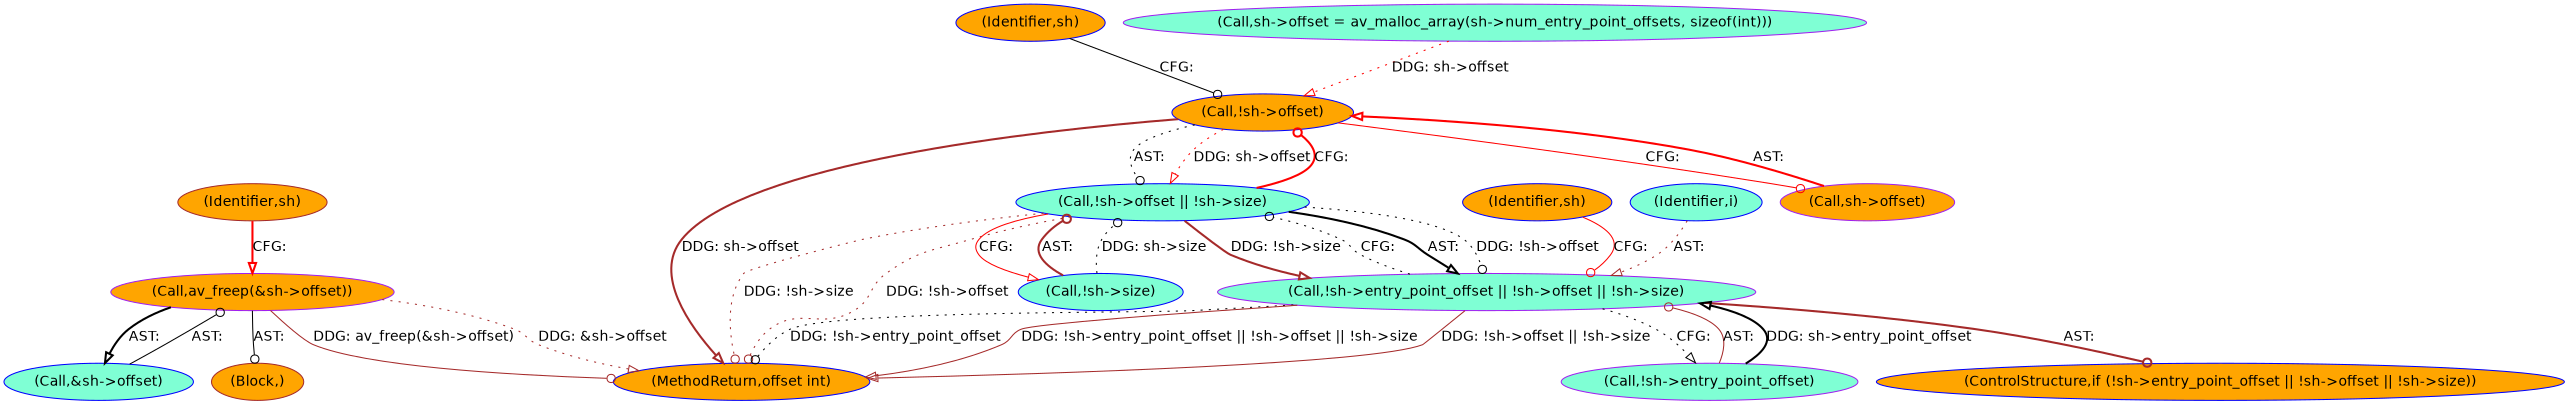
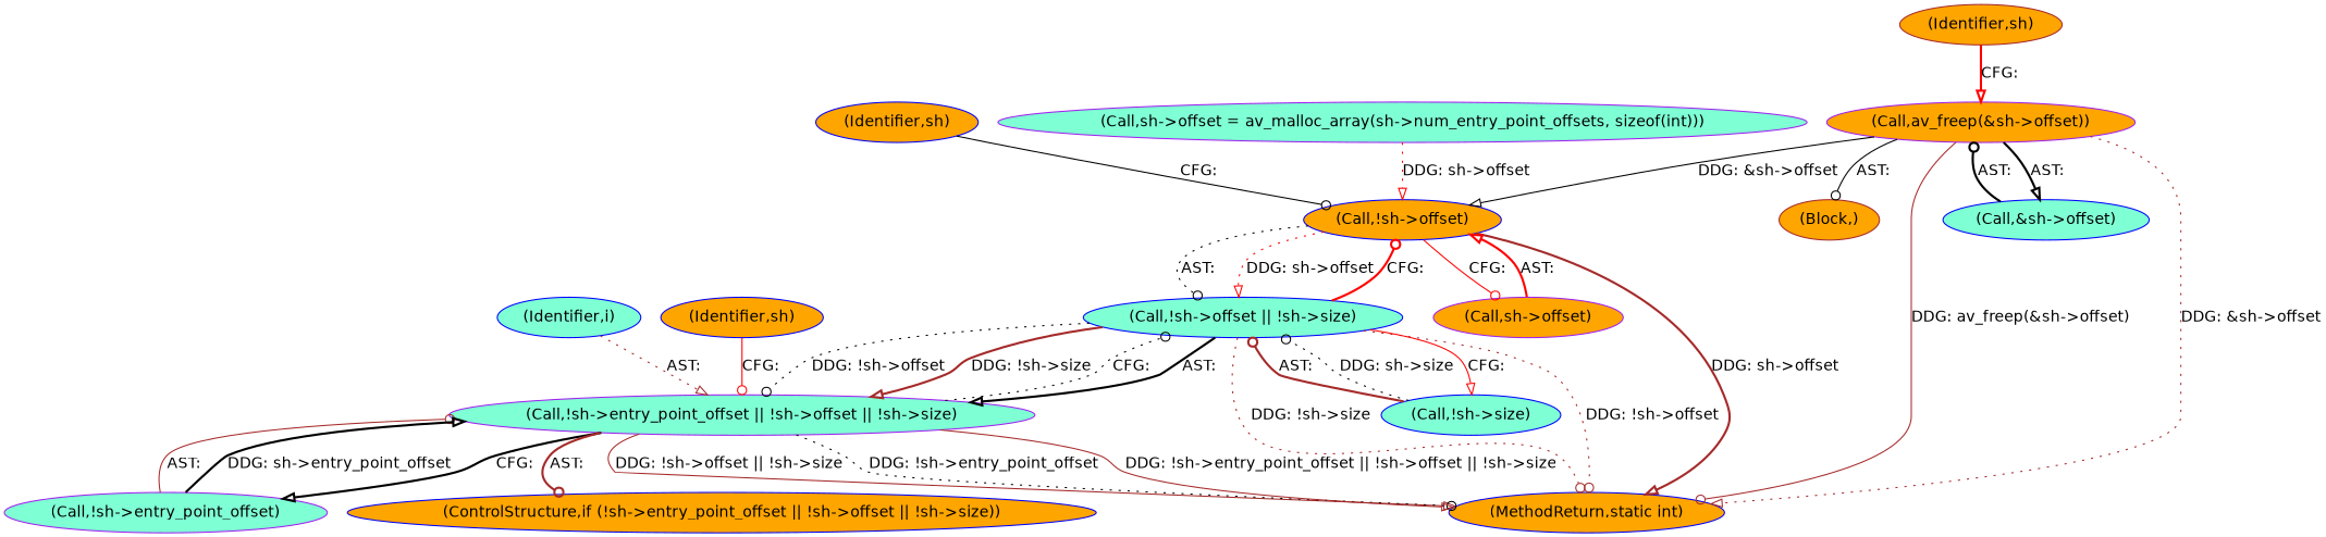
  digraph {
    fontname="DejaVu Sans"
    node [color=blue fillcolor=orange fontname="DejaVu Sans" style=filled]
    edge [arrowhead=odot color=black fontname="DejaVu Sans" style=solid]
    n1 [color=purple label="(Call,av_freep(&sh->offset))"]
    n2 [label="(Call,!sh->offset)"]
    n3 [fillcolor=aquamarine label="(Call,&sh->offset)"]
    n4 [color=brown label="(Block,)"]
-   n5 [label="(MethodReturn,offset int)"]
+   n5 [label="(MethodReturn,static int)"]
    n6 [fillcolor=aquamarine label="(Call,!sh->offset || !sh->size)"]
    n7 [color=purple label="(Call,sh->offset)"]
    n8 [color=purple fillcolor=aquamarine label="(Call,!sh->entry_point_offset || !sh->offset || !sh->size)"]
    n9 [fillcolor=aquamarine label="(Call,!sh->size)"]
    n10 [color=purple fillcolor=aquamarine label="(Call,!sh->entry_point_offset)"]
    n11 [label="(ControlStructure,if (!sh->entry_point_offset || !sh->offset || !sh->size))"]
    n12 [label="(Identifier,sh)"]
    n13 [label="(Identifier,sh)"]
    n14 [fillcolor=aquamarine label="(Identifier,i)"]
    n15 [color=purple fillcolor=aquamarine label="(Call,sh->offset = av_malloc_array(sh->num_entry_point_offsets, sizeof(int)))"]
    n16 [color=brown label="(Identifier,sh)"]
+   n1 -> n2 [arrowhead=onormal label="DDG: &sh->offset"]
    n1 -> n3 [arrowhead=onormal label="AST: " style=bold]
    n1 -> n4 [label="AST: "]
    n1 -> n5 [color=brown label="DDG: av_freep(&sh->offset)"]
    n1 -> n5 [arrowhead=onormal color=brown label="DDG: &sh->offset" style=dotted]
    n2 -> n5 [arrowhead=onormal color=brown label="DDG: sh->offset" style=bold]
    n2 -> n6 [label="AST: " style=dotted]
    n2 -> n6 [arrowhead=onormal color=red label="DDG: sh->offset" style=dotted]
    n2 -> n7 [color=red label="CFG: "]
-   n3 -> n1 [label="AST: "]
+   n3 -> n1 [label="AST: " style=bold]
    n6 -> n2 [color=red label="CFG: " style=bold]
    n6 -> n5 [color=brown label="DDG: !sh->size" style=dotted]
    n6 -> n5 [color=brown label="DDG: !sh->offset" style=dotted]
    n6 -> n8 [arrowhead=onormal label="AST: " style=bold]
    n6 -> n8 [label="DDG: !sh->offset" style=dotted]
    n6 -> n8 [arrowhead=onormal color=brown label="DDG: !sh->size" style=bold]
    n6 -> n9 [arrowhead=onormal color=red label="CFG: "]
    n7 -> n2 [arrowhead=onormal color=red label="AST: " style=bold]
    n8 -> n5 [arrowhead=onormal color=brown label="DDG: !sh->offset || !sh->size"]
    n8 -> n5 [label="DDG: !sh->entry_point_offset" style=dotted]
    n8 -> n5 [arrowhead=onormal color=brown label="DDG: !sh->entry_point_offset || !sh->offset || !sh->size"]
    n8 -> n6 [label="CFG: " style=dotted]
-   n8 -> n10 [arrowhead=onormal label="CFG: " style=dotted]
+   n8 -> n10 [arrowhead=onormal label="CFG: " style=bold]
    n8 -> n11 [color=brown label="AST: " style=bold]
    n9 -> n6 [color=brown label="AST: " style=bold]
    n9 -> n6 [label="DDG: sh->size" style=dotted]
    n10 -> n8 [color=brown label="AST: "]
    n10 -> n8 [arrowhead=onormal label="DDG: sh->entry_point_offset" style=bold]
    n12 -> n8 [color=red label="CFG: "]
    n13 -> n2 [label="CFG: "]
    n14 -> n8 [arrowhead=onormal color=brown label="AST: " style=dotted]
    n15 -> n2 [arrowhead=onormal color=red label="DDG: sh->offset" style=dotted]
    n16 -> n1 [arrowhead=onormal color=red label="CFG: " style=bold]
  }
